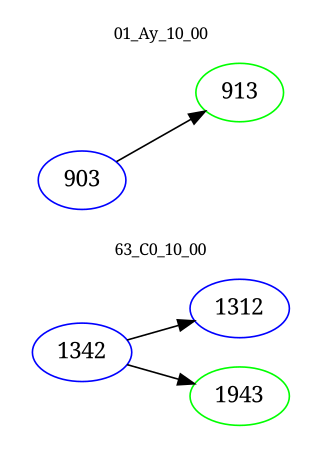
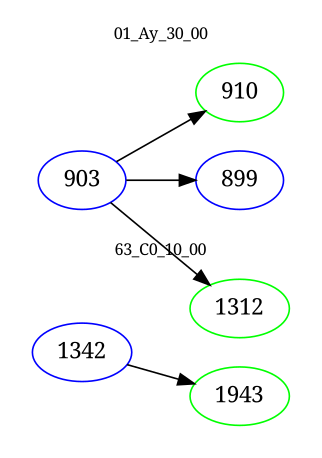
  digraph {
    fontname="Noto Serif"
    rankdir=LR
    node [color=blue fontname="Noto Serif"]
    edge [color=black fontname="Noto Serif"]
    n1 [label=903]
-   n3 [color=green label=913]
+   n2 [label=899]
+   n3 [color=green label=910]
    n4 [label=1342]
-   n5 [label=1312]
+   n5 [color=green label=1312]
    n6 [color=green label=1943]
    subgraph cluster_1 {
      color=white
      fontsize=10
-     label="01_Ay_10_00"
+     label="01_Ay_30_00"
      n1
+     n2
      n3
    }
    subgraph cluster_2 {
      color=white
      fontsize=10
      label="63_C0_10_00"
      n4
      n5
      n6
    }
+   n1 -> n2
    n1 -> n3
-   n4 -> n5
+   n1 -> n5
    n4 -> n6
  }
